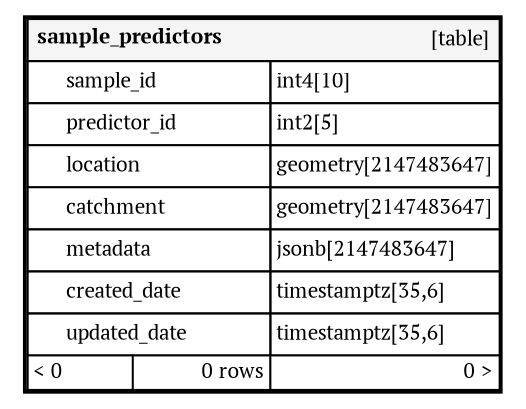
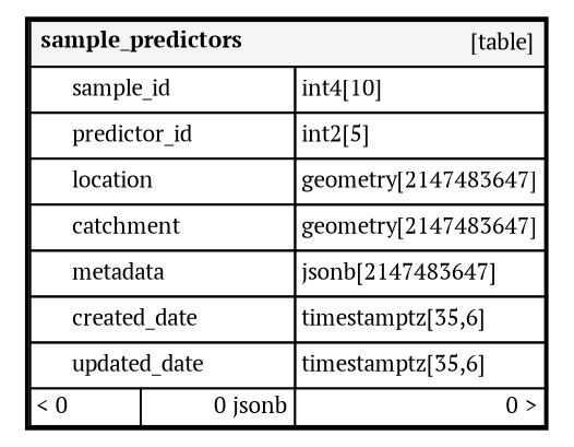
  digraph {
    bgcolor="#ffffff"
    fontname="PT Serif"
    fontsize=11
    nodesep=0.18
    rankdir=RL
    ranksep=0.46
    ration=compress
-   n1 [fontname="PT Serif" fontsize=11 label=<     <TABLE BORDER="2" CELLBORDER="1" CELLSPACING="0" BGCOLOR="#ffffff">       <TR><TD COLSPAN="4"  BGCOLOR="#f5f5f5"><TABLE BORDER="0" CELLSPACING="0"><TR><TD ALIGN="LEFT"><B>sample_predictors</B></TD><TD ALIGN="RIGHT">[table]</TD></TR></TABLE></TD></TR>       <TR><TD PORT="sample_id" COLSPAN="2" ALIGN="LEFT"><TABLE BORDER="0" CELLSPACING="0" ALIGN="LEFT"><TR ALIGN="LEFT"><TD ALIGN="LEFT" FIXEDSIZE="TRUE" WIDTH="15" HEIGHT="16"></TD><TD ALIGN="LEFT" FIXEDSIZE="TRUE" WIDTH="106" HEIGHT="16">sample_id</TD></TR></TABLE></TD><TD PORT="sample_id.type" ALIGN="LEFT">int4[10]</TD></TR>       <TR><TD PORT="predictor_id" COLSPAN="2" ALIGN="LEFT"><TABLE BORDER="0" CELLSPACING="0" ALIGN="LEFT"><TR ALIGN="LEFT"><TD ALIGN="LEFT" FIXEDSIZE="TRUE" WIDTH="15" HEIGHT="16"></TD><TD ALIGN="LEFT" FIXEDSIZE="TRUE" WIDTH="106" HEIGHT="16">predictor_id</TD></TR></TABLE></TD><TD PORT="predictor_id.type" ALIGN="LEFT">int2[5]</TD></TR>       <TR><TD PORT="location" COLSPAN="2" BGCOLOR="#ffffff" ALIGN="LEFT"><TABLE BORDER="0" CELLSPACING="0" ALIGN="LEFT"><TR ALIGN="LEFT"><TD ALIGN="LEFT" FIXEDSIZE="TRUE" WIDTH="15" HEIGHT="16"></TD><TD ALIGN="LEFT" FIXEDSIZE="TRUE" WIDTH="106" HEIGHT="16">location</TD></TR></TABLE></TD><TD PORT="location.type" ALIGN="LEFT">geometry[2147483647]</TD></TR>       <TR><TD PORT="catchment" COLSPAN="2" BGCOLOR="#ffffff" ALIGN="LEFT"><TABLE BORDER="0" CELLSPACING="0" ALIGN="LEFT"><TR ALIGN="LEFT"><TD ALIGN="LEFT" FIXEDSIZE="TRUE" WIDTH="15" HEIGHT="16"></TD><TD ALIGN="LEFT" FIXEDSIZE="TRUE" WIDTH="106" HEIGHT="16">catchment</TD></TR></TABLE></TD><TD PORT="catchment.type" ALIGN="LEFT">geometry[2147483647]</TD></TR>       <TR><TD PORT="metadata" COLSPAN="2" ALIGN="LEFT"><TABLE BORDER="0" CELLSPACING="0" ALIGN="LEFT"><TR ALIGN="LEFT"><TD ALIGN="LEFT" FIXEDSIZE="TRUE" WIDTH="15" HEIGHT="16"></TD><TD ALIGN="LEFT" FIXEDSIZE="TRUE" WIDTH="106" HEIGHT="16">metadata</TD></TR></TABLE></TD><TD PORT="metadata.type" ALIGN="LEFT">jsonb[2147483647]</TD></TR>       <TR><TD PORT="created_date" COLSPAN="2" ALIGN="LEFT"><TABLE BORDER="0" CELLSPACING="0" ALIGN="LEFT"><TR ALIGN="LEFT"><TD ALIGN="LEFT" FIXEDSIZE="TRUE" WIDTH="15" HEIGHT="16"></TD><TD ALIGN="LEFT" FIXEDSIZE="TRUE" WIDTH="106" HEIGHT="16">created_date</TD></TR></TABLE></TD><TD PORT="created_date.type" ALIGN="LEFT">timestamptz[35,6]</TD></TR>       <TR><TD PORT="updated_date" COLSPAN="2" ALIGN="LEFT"><TABLE BORDER="0" CELLSPACING="0" ALIGN="LEFT"><TR ALIGN="LEFT"><TD ALIGN="LEFT" FIXEDSIZE="TRUE" WIDTH="15" HEIGHT="16"></TD><TD ALIGN="LEFT" FIXEDSIZE="TRUE" WIDTH="106" HEIGHT="16">updated_date</TD></TR></TABLE></TD><TD PORT="updated_date.type" ALIGN="LEFT">timestamptz[35,6]</TD></TR>       <TR><TD ALIGN="LEFT" BGCOLOR="#ffffff">&lt; 0</TD><TD ALIGN="RIGHT" BGCOLOR="#ffffff">0 rows</TD><TD ALIGN="RIGHT" BGCOLOR="#ffffff">0 &gt;</TD></TR>     </TABLE>> shape=plaintext]
+   n1 [fontname="PT Serif" fontsize=11 label=<     <TABLE BORDER="2" CELLBORDER="1" CELLSPACING="0" BGCOLOR="#ffffff">       <TR><TD COLSPAN="4"  BGCOLOR="#f5f5f5"><TABLE BORDER="0" CELLSPACING="0"><TR><TD ALIGN="LEFT"><B>sample_predictors</B></TD><TD ALIGN="RIGHT">[table]</TD></TR></TABLE></TD></TR>       <TR><TD PORT="sample_id" COLSPAN="2" ALIGN="LEFT"><TABLE BORDER="0" CELLSPACING="0" ALIGN="LEFT"><TR ALIGN="LEFT"><TD ALIGN="LEFT" FIXEDSIZE="TRUE" WIDTH="15" HEIGHT="16"></TD><TD ALIGN="LEFT" FIXEDSIZE="TRUE" WIDTH="106" HEIGHT="16">sample_id</TD></TR></TABLE></TD><TD PORT="sample_id.type" ALIGN="LEFT">int4[10]</TD></TR>       <TR><TD PORT="predictor_id" COLSPAN="2" ALIGN="LEFT"><TABLE BORDER="0" CELLSPACING="0" ALIGN="LEFT"><TR ALIGN="LEFT"><TD ALIGN="LEFT" FIXEDSIZE="TRUE" WIDTH="15" HEIGHT="16"></TD><TD ALIGN="LEFT" FIXEDSIZE="TRUE" WIDTH="106" HEIGHT="16">predictor_id</TD></TR></TABLE></TD><TD PORT="predictor_id.type" ALIGN="LEFT">int2[5]</TD></TR>       <TR><TD PORT="location" COLSPAN="2" BGCOLOR="#ffffff" ALIGN="LEFT"><TABLE BORDER="0" CELLSPACING="0" ALIGN="LEFT"><TR ALIGN="LEFT"><TD ALIGN="LEFT" FIXEDSIZE="TRUE" WIDTH="15" HEIGHT="16"></TD><TD ALIGN="LEFT" FIXEDSIZE="TRUE" WIDTH="106" HEIGHT="16">location</TD></TR></TABLE></TD><TD PORT="location.type" ALIGN="LEFT">geometry[2147483647]</TD></TR>       <TR><TD PORT="catchment" COLSPAN="2" BGCOLOR="#ffffff" ALIGN="LEFT"><TABLE BORDER="0" CELLSPACING="0" ALIGN="LEFT"><TR ALIGN="LEFT"><TD ALIGN="LEFT" FIXEDSIZE="TRUE" WIDTH="15" HEIGHT="16"></TD><TD ALIGN="LEFT" FIXEDSIZE="TRUE" WIDTH="106" HEIGHT="16">catchment</TD></TR></TABLE></TD><TD PORT="catchment.type" ALIGN="LEFT">geometry[2147483647]</TD></TR>       <TR><TD PORT="metadata" COLSPAN="2" ALIGN="LEFT"><TABLE BORDER="0" CELLSPACING="0" ALIGN="LEFT"><TR ALIGN="LEFT"><TD ALIGN="LEFT" FIXEDSIZE="TRUE" WIDTH="15" HEIGHT="16"></TD><TD ALIGN="LEFT" FIXEDSIZE="TRUE" WIDTH="106" HEIGHT="16">metadata</TD></TR></TABLE></TD><TD PORT="metadata.type" ALIGN="LEFT">jsonb[2147483647]</TD></TR>       <TR><TD PORT="created_date" COLSPAN="2" ALIGN="LEFT"><TABLE BORDER="0" CELLSPACING="0" ALIGN="LEFT"><TR ALIGN="LEFT"><TD ALIGN="LEFT" FIXEDSIZE="TRUE" WIDTH="15" HEIGHT="16"></TD><TD ALIGN="LEFT" FIXEDSIZE="TRUE" WIDTH="106" HEIGHT="16">created_date</TD></TR></TABLE></TD><TD PORT="created_date.type" ALIGN="LEFT">timestamptz[35,6]</TD></TR>       <TR><TD PORT="updated_date" COLSPAN="2" ALIGN="LEFT"><TABLE BORDER="0" CELLSPACING="0" ALIGN="LEFT"><TR ALIGN="LEFT"><TD ALIGN="LEFT" FIXEDSIZE="TRUE" WIDTH="15" HEIGHT="16"></TD><TD ALIGN="LEFT" FIXEDSIZE="TRUE" WIDTH="106" HEIGHT="16">updated_date</TD></TR></TABLE></TD><TD PORT="updated_date.type" ALIGN="LEFT">timestamptz[35,6]</TD></TR>       <TR><TD ALIGN="LEFT" BGCOLOR="#ffffff">&lt; 0</TD><TD ALIGN="RIGHT" BGCOLOR="#ffffff">0 jsonb</TD><TD ALIGN="RIGHT" BGCOLOR="#ffffff">0 &gt;</TD></TR>     </TABLE>> shape=plaintext]
  }
